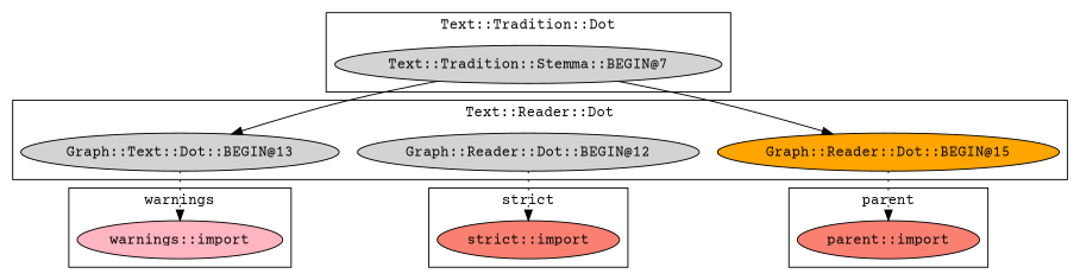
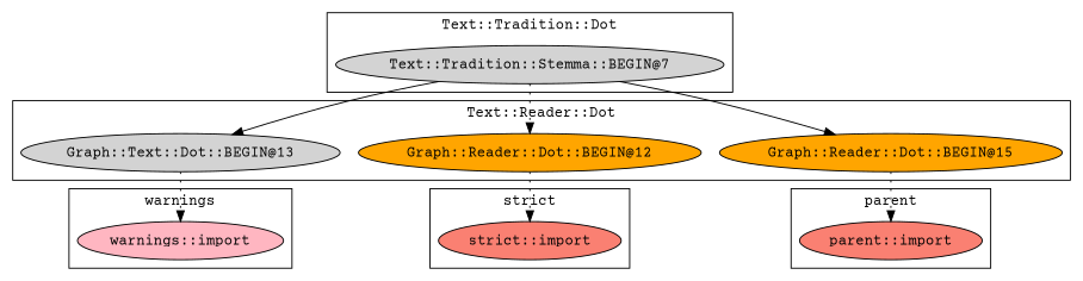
  digraph {
    fontname="Courier Prime"
    node [fillcolor=lightgrey fontname="Courier Prime" style=filled]
    edge [fontname="Courier Prime" style=dotted]
    "Text::Tradition::Stemma::BEGIN@7"
    n2 [label="Graph::Text::Dot::BEGIN@13"]
-   "Graph::Reader::Dot::BEGIN@12"
+   "Graph::Reader::Dot::BEGIN@12" [fillcolor=orange]
    "Graph::Reader::Dot::BEGIN@15" [fillcolor=orange]
    "warnings::import" [fillcolor=lightpink]
    "parent::import" [fillcolor=salmon]
    "strict::import" [fillcolor=salmon]
    subgraph cluster_1 {
      label="Text::Tradition::Dot"
      "Text::Tradition::Stemma::BEGIN@7"
    }
    subgraph cluster_2 {
      label="Text::Reader::Dot"
      n2
      "Graph::Reader::Dot::BEGIN@12"
      "Graph::Reader::Dot::BEGIN@15"
    }
    subgraph cluster_3 {
      label=warnings
      "warnings::import"
    }
    subgraph cluster_4 {
      label=parent
      "parent::import"
    }
    subgraph cluster_5 {
      label="strict"
      "strict::import"
    }
    "Text::Tradition::Stemma::BEGIN@7" -> n2 [style=solid]
+   "Text::Tradition::Stemma::BEGIN@7" -> "Graph::Reader::Dot::BEGIN@12"
    "Text::Tradition::Stemma::BEGIN@7" -> "Graph::Reader::Dot::BEGIN@15" [style=solid]
    n2 -> "warnings::import"
    "Graph::Reader::Dot::BEGIN@12" -> "strict::import"
    "Graph::Reader::Dot::BEGIN@15" -> "parent::import"
  }
